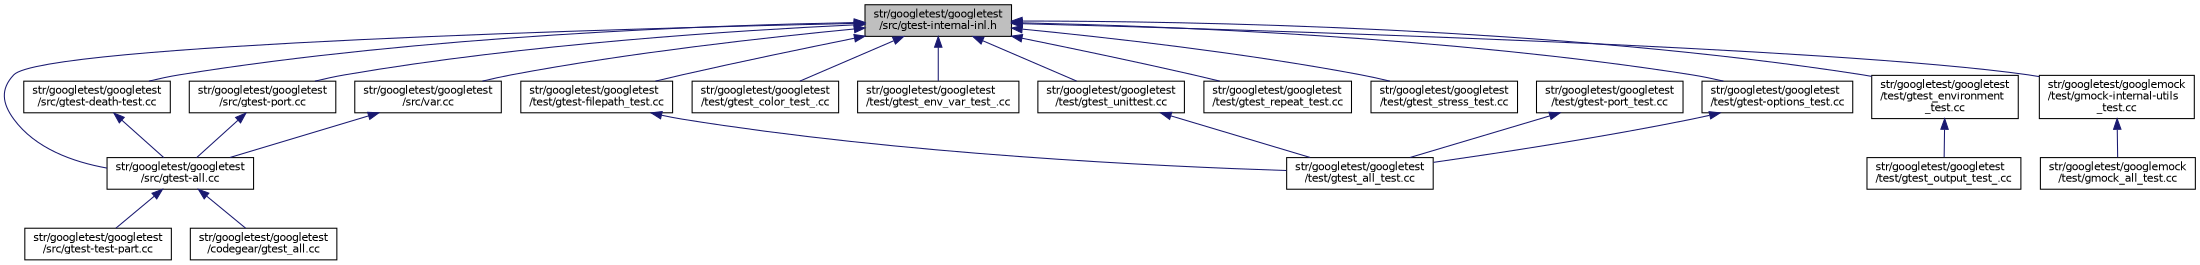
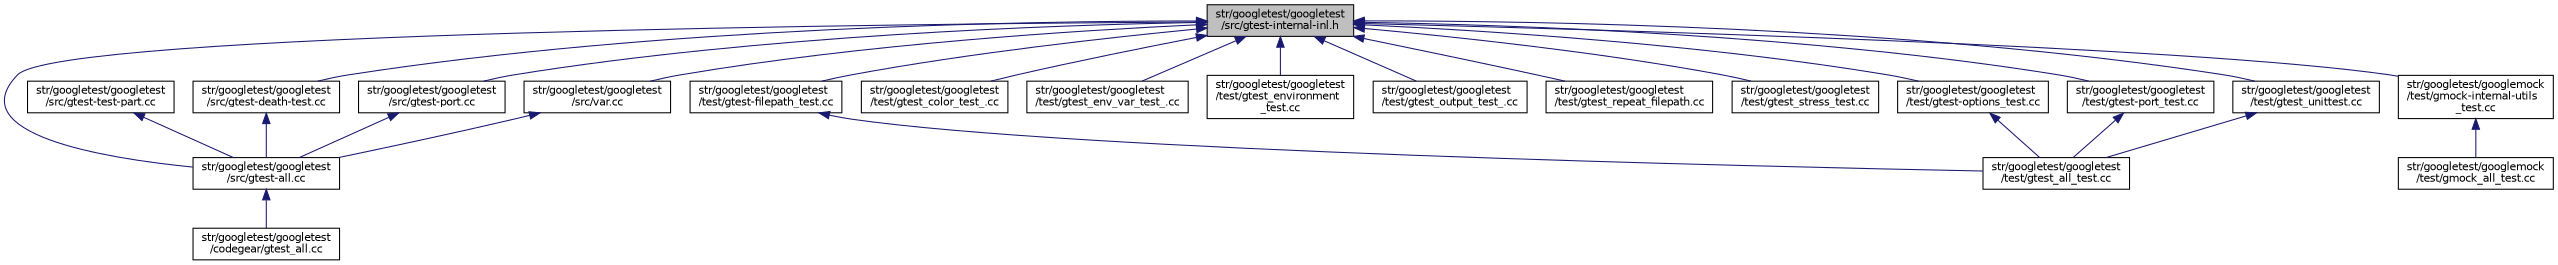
  digraph {
    node [color=black fillcolor=white fontname=Helvetica fontsize=10 shape=record style=filled]
    edge [color=midnightblue dir=back fontname=Helvetica fontsize=10 labelfontname=Helvetica labelfontsize=10 style=solid]
    n1 [fillcolor=grey75 fontcolor=black height=0.2 label="str/googletest/googletest\l/src/gtest-internal-inl.h" width=0.4]
    n2 [height=0.2 label="str/googletest/googlemock\l/test/gmock-internal-utils\l_test.cc" width=0.4]
    n3 [height=0.2 label="str/googletest/googletest\l/src/gtest-death-test.cc" width=0.4]
    n4 [height=0.2 label="str/googletest/googletest\l/src/gtest-port.cc" width=0.4]
    n5 [height=0.2 label="str/googletest/googletest\l/src/var.cc" width=0.4]
    n6 [height=0.2 label="str/googletest/googletest\l/test/gtest-filepath_test.cc" width=0.4]
    n7 [height=0.2 label="str/googletest/googletest\l/test/gtest-options_test.cc" width=0.4]
    n8 [height=0.2 label="str/googletest/googletest\l/test/gtest-port_test.cc" width=0.4]
    n9 [height=0.2 label="str/googletest/googletest\l/test/gtest_color_test_.cc" width=0.4]
    n10 [height=0.2 label="str/googletest/googletest\l/test/gtest_env_var_test_.cc" width=0.4]
    n11 [height=0.2 label="str/googletest/googletest\l/test/gtest_environment\l_test.cc" width=0.4]
    n12 [height=0.2 label="str/googletest/googletest\l/test/gtest_output_test_.cc" width=0.4]
-   n13 [height=0.2 label="str/googletest/googletest\l/test/gtest_repeat_test.cc" width=0.4]
+   n13 [height=0.2 label="str/googletest/googletest\l/test/gtest_repeat_filepath.cc" width=0.4]
    n14 [height=0.2 label="str/googletest/googletest\l/test/gtest_stress_test.cc" width=0.4]
    n15 [height=0.2 label="str/googletest/googletest\l/test/gtest_unittest.cc" width=0.4]
    n16 [height=0.2 label="str/googletest/googletest\l/src/gtest-all.cc" width=0.4]
    n17 [height=0.2 label="str/googletest/googlemock\l/test/gmock_all_test.cc" width=0.4]
    n18 [height=0.2 label="str/googletest/googletest\l/src/gtest-test-part.cc" width=0.4]
    n19 [height=0.2 label="str/googletest/googletest\l/test/gtest_all_test.cc" width=0.4]
    n20 [height=0.2 label="str/googletest/googletest\l/codegear/gtest_all.cc" width=0.4]
    n1 -> n2
    n1 -> n3
    n1 -> n4
    n1 -> n5
    n1 -> n6
    n1 -> n7
+   n1 -> n8
    n1 -> n9
    n1 -> n10
    n1 -> n11
-   n11 -> n12
+   n1 -> n12
    n1 -> n13
    n1 -> n14
    n1 -> n15
    n1 -> n16
    n2 -> n17
    n3 -> n16
    n4 -> n16
    n5 -> n16
    n6 -> n19
    n7 -> n19
    n8 -> n19
    n15 -> n19
    n16 -> n20
-   n16 -> n18
+   n18 -> n16
  }
